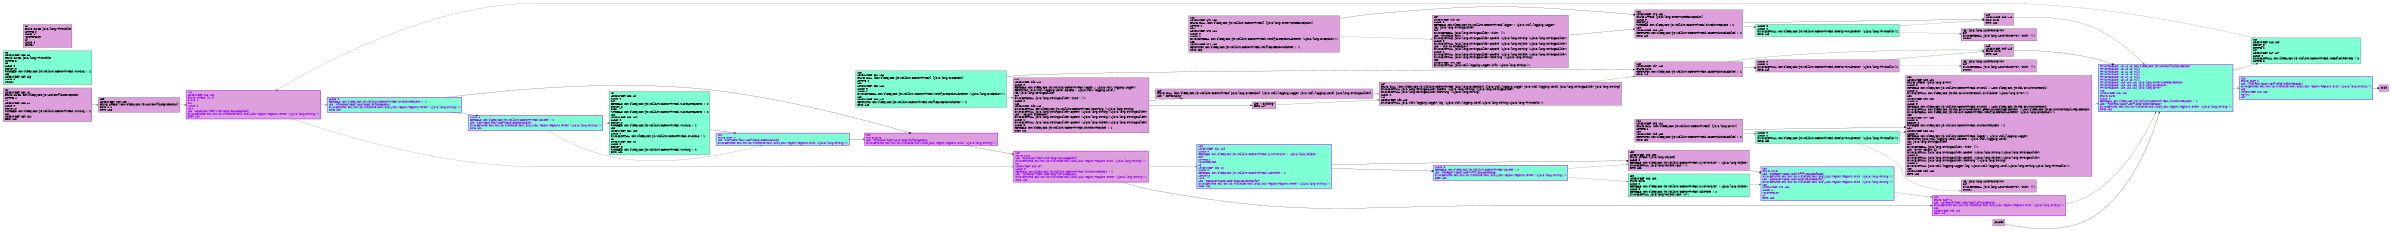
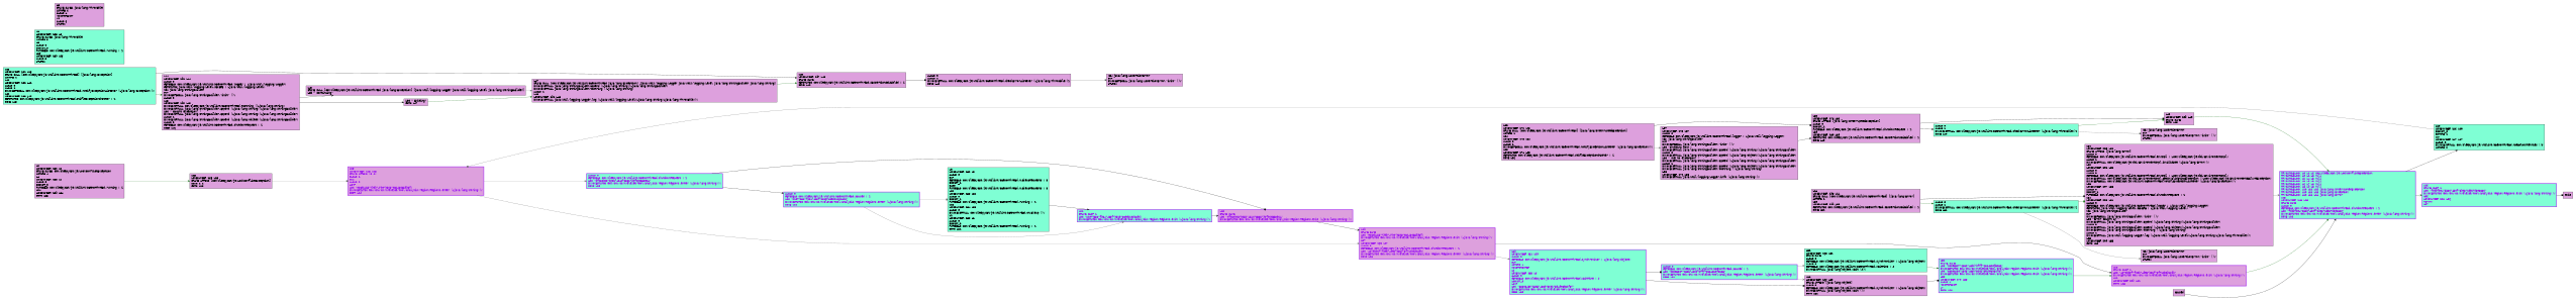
  digraph {
    fontname="DejaVu Sans Mono"
    rankdir=LR
    node [fillcolor=plum fontname="DejaVu Sans Mono" shape=record style=filled]
    edge [arrowhead=vee color=black fontname="DejaVu Sans Mono"]
    n1 [label="L2\lLINENUMBER 156 L2\lFRAME SAME1 com/sleepycat/je/LockConflictException\lASTORE 4\lL4\lLINENUMBER 158 L4\lALOAD 0\lICONST_0\lPUTFIELD com/sleepycat/je/utilint/DaemonThread.running : Z\lL24\lLINENUMBER 159 L24\lGOTO L25\l"]
    n2 [label="L25\lLINENUMBER 160 L25\lFRAME APPEND [com/sleepycat/je/LockConflictException]\lIINC 1 1\lGOTO L18\l"]
    n3 [color=purple fontcolor=purple label="L18\lLINENUMBER 148 L18\lFRAME APPEND [I J]\lILOAD 1\lI2L\lLLOAD 2\lLCMP\lLDC \"068d2425-79e9-47b0-b563-03143c3599af\"\lINVOKESTATIC edu/cmu/cs/mvelezce/tool/analysis/region/Regions.enter (Ljava/lang/String;)V\lIFGT L19\l" penwidth=3]
    n4 [color=purple fillcolor=aquamarine fontcolor=purple label="ALOAD 0\lGETFIELD com/sleepycat/je/utilint/DaemonThread.shutdownRequest : Z\lLDC \"dfbacbca-b652-454c-8382-96fb6c358ec4\"\lINVOKESTATIC edu/cmu/cs/mvelezce/tool/analysis/region/Regions.enter (Ljava/lang/String;)V\lIFNE L20\l" penwidth=3]
    n5 [color=purple fontcolor=purple label="L19\lFRAME SAME\lLDC \"068d2425-79e9-47b0-b563-03143c3599af\"\lINVOKESTATIC edu/cmu/cs/mvelezce/tool/analysis/region/Regions.exit (Ljava/lang/String;)V\lL27\lLINENUMBER 163 L27\lALOAD 0\lGETFIELD com/sleepycat/je/utilint/DaemonThread.shutdownRequest : Z\lLDC \"467ebb6f-fceb-49e2-b32f-af71cbe9169b\"\lINVOKESTATIC edu/cmu/cs/mvelezce/tool/analysis/region/Regions.enter (Ljava/lang/String;)V\lIFNE L28\l" penwidth=3]
    n6 [label="L12\lLINENUMBER 172 L12\lFRAME FULL [com/sleepycat/je/utilint/DaemonThread] [java/lang/InterruptedException]\lASTORE 1\lL34\lLINENUMBER 173 L34\lALOAD 0\lALOAD 1\lINVOKESPECIAL com/sleepycat/je/utilint/DaemonThread.notifyExceptionListener (Ljava/lang/Exception;)V\lL35\lLINENUMBER 174 L35\lGETSTATIC com/sleepycat/je/utilint/DaemonThread.stifleExceptionChatter : Z\lIFNE L36\l"]
    n7 [label="L36\lLINENUMBER 178 L36\lFRAME APPEND [java/lang/InterruptedException]\lALOAD 0\lICONST_1\lPUTFIELD com/sleepycat/je/utilint/DaemonThread.shutdownRequest : Z\lL39\lLINENUMBER 180 L39\lGETSTATIC com/sleepycat/je/utilint/DaemonThread.$assertionsDisabled : Z\lIFNE L40\l"]
    n8 [label="L37\lLINENUMBER 175 L37\lALOAD 0\lGETFIELD com/sleepycat/je/utilint/DaemonThread.logger : Ljava/util/logging/Logger;\lNEW java/lang/StringBuilder\lDUP\lINVOKESPECIAL java/lang/StringBuilder.\<init\> ()V\lLDC \"Shutting down \"\lINVOKEVIRTUAL java/lang/StringBuilder.append (Ljava/lang/String;)Ljava/lang/StringBuilder;\lALOAD 0\lINVOKEVIRTUAL java/lang/StringBuilder.append (Ljava/lang/Object;)Ljava/lang/StringBuilder;\lLDC \" due to exception: \"\lINVOKEVIRTUAL java/lang/StringBuilder.append (Ljava/lang/String;)Ljava/lang/StringBuilder;\lALOAD 1\lINVOKEVIRTUAL java/lang/StringBuilder.append (Ljava/lang/Object;)Ljava/lang/StringBuilder;\lINVOKEVIRTUAL java/lang/StringBuilder.toString ()Ljava/lang/String;\lL38\lLINENUMBER 176 L38\lINVOKEVIRTUAL java/util/logging/Logger.info (Ljava/lang/String;)V\l"]
    n9 [fillcolor=aquamarine label="ALOAD 0\lALOAD 1\lINVOKEVIRTUAL com/sleepycat/je/utilint/DaemonThread.checkErrorListener (Ljava/lang/Throwable;)Z\lIFNE L40\l"]
-   n10 [label="L40\lLINENUMBER 209 L40\lIINC SAME\lGOTO L15\l"]
+   n10 [label="L40\lLINENUMBER 209 L40\lFRAME SAME\lGOTO L15\l"]
    n11 [label="L46\lFRAME FULL [com/sleepycat/je/utilint/DaemonThread java/lang/Exception] [java/util/logging/Logger java/util/logging/Level java/lang/StringBuilder]\lLDC \" Continuing\"\l"]
    n12 [label="L47\lFRAME FULL [com/sleepycat/je/utilint/DaemonThread java/lang/Exception] [java/util/logging/Logger java/util/logging/Level java/lang/StringBuilder java/lang/String]\lINVOKEVIRTUAL java/lang/StringBuilder.append (Ljava/lang/String;)Ljava/lang/StringBuilder;\lINVOKEVIRTUAL java/lang/StringBuilder.toString ()Ljava/lang/String;\lALOAD 1\lL48\lLINENUMBER 191 L48\lINVOKEVIRTUAL java/util/logging/Logger.log (Ljava/util/logging/Level;Ljava/lang/String;Ljava/lang/Throwable;)V\l"]
    n13 [label="L43\lLINENUMBER 197 L43\lFRAME SAME\lGETSTATIC com/sleepycat/je/utilint/DaemonThread.$assertionsDisabled : Z\lIFNE L49\l"]
    n14 [label="NEW java/lang/AssertionError\lDUP\lINVOKESPECIAL java/lang/AssertionError.\<init\> ()V\lATHROW\l"]
    n15 [color=purple fillcolor=aquamarine fontcolor=purple label="TRYCATCHBLOCK L0 L1 L2 com/sleepycat/je/LockConflictException\lTRYCATCHBLOCK L0 L1 L3 null\lTRYCATCHBLOCK L2 L4 L3 null\lTRYCATCHBLOCK L3 L5 L3 null\lTRYCATCHBLOCK L6 L7 L8 null\lTRYCATCHBLOCK L8 L9 L8 null\lTRYCATCHBLOCK L10 L11 L12 java/lang/InterruptedException\lTRYCATCHBLOCK L10 L11 L13 java/lang/Exception\lTRYCATCHBLOCK L10 L11 L14 java/lang/Error\lL15\lLINENUMBER 143 L15\lFRAME SAME\lALOAD 0\lGETFIELD com/sleepycat/je/utilint/DaemonThread.shutdownRequest : Z\lLDC \"fdd9fb04-5a86-45cf-8903-1eb27d308886\"\lINVOKESTATIC edu/cmu/cs/mvelezce/tool/analysis/region/Regions.enter (Ljava/lang/String;)V\lIFNE L16\l" penwidth=3]
    n16 [color=purple fillcolor=aquamarine fontcolor=purple label="ALOAD 0\lGETFIELD com/sleepycat/je/utilint/DaemonThread.paused : Z\lLDC \"21077558-f934-43af-b51e-88ed21cd189d\"\lINVOKESTATIC edu/cmu/cs/mvelezce/tool/analysis/region/Regions.enter (Ljava/lang/String;)V\lIFNE L21\l" penwidth=3]
    n17 [color=purple fontcolor=purple label="L20\lFRAME SAME\lLDC \"dfbacbca-b652-454c-8382-96fb6c358ec4\"\lINVOKESTATIC edu/cmu/cs/mvelezce/tool/analysis/region/Regions.exit (Ljava/lang/String;)V\l" penwidth=3]
    n18 [color=purple fontcolor=purple label="L28\lFRAME CHOP 1\lLDC \"467ebb6f-fceb-49e2-b32f-af71cbe9169b\"\lINVOKESTATIC edu/cmu/cs/mvelezce/tool/analysis/region/Regions.exit (Ljava/lang/String;)V\lL11\lLINENUMBER 209 L11\lGOTO L15\l" penwidth=3]
    n19 [color=purple fillcolor=aquamarine fontcolor=purple label="L29\lLINENUMBER 164 L29\lALOAD 0\lGETFIELD com/sleepycat/je/utilint/DaemonThread.synchronizer : Ljava/lang/Object;\lDUP\lASTORE 4\lMONITORENTER\lL6\lLINENUMBER 165 L6\lALOAD 0\lGETFIELD com/sleepycat/je/utilint/DaemonThread.waitTime : J\lLCONST_0\lLCMP\lLDC \"88ac84ac-15c5-488b-a6c2-5e4908b31f87\"\lINVOKESTATIC edu/cmu/cs/mvelezce/tool/analysis/region/Regions.enter (Ljava/lang/String;)V\lIFEQ L30\l" penwidth=3]
    n20 [label="LDC \" Exiting\"\lGOTO L47\l"]
    n21 [label="L30\lLINENUMBER 166 L30\lFRAME APPEND [java/lang/Object]\lALOAD 0\lGETFIELD com/sleepycat/je/utilint/DaemonThread.synchronizer : Ljava/lang/Object;\lINVOKEVIRTUAL java/lang/Object.wait ()V\lGOTO L32\l"]
    n22 [color=purple fillcolor=aquamarine fontcolor=purple label="L32\lFRAME SAME\lLDC \"bcdea5c7-c8a2-48dd-bfff-6a84a20f52a3\"\lINVOKESTATIC edu/cmu/cs/mvelezce/tool/analysis/region/Regions.exit (Ljava/lang/String;)V\lLDC \"88ac84ac-15c5-488b-a6c2-5e4908b31f87\"\lINVOKESTATIC edu/cmu/cs/mvelezce/tool/analysis/region/Regions.exit (Ljava/lang/String;)V\lL33\lLINENUMBER 170 L33\lALOAD 4\lMONITOREXIT\lL7\lGOTO L28\l" penwidth=3]
    n23 [label="ALOAD 0\lALOAD 1\lINVOKEVIRTUAL com/sleepycat/je/utilint/DaemonThread.checkErrorListener (Ljava/lang/Throwable;)Z\lIFNE L49\l"]
-   n24 [label="L49\lLINENUMBER 209 L49\lFRAME SAME\lGOTO L15\l"]
    n25 [label="NEW java/lang/AssertionError\lDUP\lINVOKESPECIAL java/lang/AssertionError.\<init\> ()V\lATHROW\l"]
    n26 [fillcolor=aquamarine label="L31\lLINENUMBER 168 L31\lFRAME SAME\lALOAD 0\lGETFIELD com/sleepycat/je/utilint/DaemonThread.synchronizer : Ljava/lang/Object;\lALOAD 0\lGETFIELD com/sleepycat/je/utilint/DaemonThread.waitTime : J\lINVOKEVIRTUAL java/lang/Object.wait (J)V\l"]
    n27 [color=purple fillcolor=aquamarine fontcolor=purple label="ALOAD 0\lGETFIELD com/sleepycat/je/utilint/DaemonThread.paused : Z\lLDC \"bcdea5c7-c8a2-48dd-bfff-6a84a20f52a3\"\lINVOKESTATIC edu/cmu/cs/mvelezce/tool/analysis/region/Regions.enter (Ljava/lang/String;)V\lIFEQ L31\l" penwidth=3]
    n28 [fillcolor=aquamarine label="L0\lLINENUMBER 152 L0\lALOAD 0\lDUP\lGETFIELD com/sleepycat/je/utilint/DaemonThread.nWakeupRequests : I\lICONST_1\lIADD\lPUTFIELD com/sleepycat/je/utilint/DaemonThread.nWakeupRequests : I\lL22\lLINENUMBER 153 L22\lALOAD 0\lICONST_1\lPUTFIELD com/sleepycat/je/utilint/DaemonThread.running : Z\lL23\lLINENUMBER 154 L23\lALOAD 0\lINVOKEVIRTUAL com/sleepycat/je/utilint/DaemonThread.onWakeup ()V\lL1\lLINENUMBER 158 L1\lALOAD 0\lICONST_0\lPUTFIELD com/sleepycat/je/utilint/DaemonThread.running : Z\lGOTO L21\l"]
    n29 [color=purple fillcolor=aquamarine fontcolor=purple label="L21\lFRAME CHOP 1\lLDC \"21077558-f934-43af-b51e-88ed21cd189d\"\lINVOKESTATIC edu/cmu/cs/mvelezce/tool/analysis/region/Regions.exit (Ljava/lang/String;)V\l" penwidth=3]
    n30 [color=purple fillcolor=aquamarine fontcolor=purple label="L16\lFRAME CHOP 1\lLDC \"fdd9fb04-5a86-45cf-8903-1eb27d308886\"\lINVOKESTATIC edu/cmu/cs/mvelezce/tool/analysis/region/Regions.exit (Ljava/lang/String;)V\lL56\lLINENUMBER 211 L56\lRETURN\lL57\l" penwidth=3]
    exit
    n32 [fillcolor=aquamarine label="L10\lLINENUMBER 146 L10\lICONST_0\lISTORE 1\lL17\lLINENUMBER 147 L17\lALOAD 0\lINVOKEVIRTUAL com/sleepycat/je/utilint/DaemonThread.nDeadlockRetries ()J\lLSTORE 2\l"]
    n33 [label="NEW java/lang/AssertionError\lDUP\lINVOKESPECIAL java/lang/AssertionError.\<init\> ()V\lATHROW\l"]
    n34 [fillcolor=aquamarine label="L3\lLINENUMBER 158 L3\lFRAME SAME1 java/lang/Throwable\lASTORE 5\lL5\lALOAD 0\lICONST_0\lPUTFIELD com/sleepycat/je/utilint/DaemonThread.running : Z\lL26\lLINENUMBER 159 L26\lALOAD 5\lATHROW\l"]
    n35 [label="L44\lLINENUMBER 191 L44\lALOAD 0\lGETFIELD com/sleepycat/je/utilint/DaemonThread.logger : Ljava/util/logging/Logger;\lGETSTATIC java/util/logging/Level.SEVERE : Ljava/util/logging/Level;\lNEW java/lang/StringBuilder\lDUP\lINVOKESPECIAL java/lang/StringBuilder.\<init\> ()V\lALOAD 0\lL45\lLINENUMBER 192 L45\lINVOKEVIRTUAL com/sleepycat/je/utilint/DaemonThread.toString ()Ljava/lang/String;\lINVOKEVIRTUAL java/lang/StringBuilder.append (Ljava/lang/String;)Ljava/lang/StringBuilder;\lLDC \" caught exception, \"\lINVOKEVIRTUAL java/lang/StringBuilder.append (Ljava/lang/String;)Ljava/lang/StringBuilder;\lALOAD 1\lINVOKEVIRTUAL java/lang/StringBuilder.append (Ljava/lang/Object;)Ljava/lang/StringBuilder;\lALOAD 0\lGETFIELD com/sleepycat/je/utilint/DaemonThread.shutdownRequest : Z\lIFEQ L46\l"]
    n36 [label="L14\lLINENUMBER 198 L14\lFRAME FULL [com/sleepycat/je/utilint/DaemonThread] [java/lang/Error]\lASTORE 1\lL50\lLINENUMBER 199 L50\lGETSTATIC com/sleepycat/je/utilint/DaemonThread.$assertionsDisabled : Z\lIFNE L51\l"]
    n37 [fillcolor=aquamarine label="ALOAD 0\lALOAD 1\lINVOKEVIRTUAL com/sleepycat/je/utilint/DaemonThread.checkErrorListener (Ljava/lang/Throwable;)Z\lIFNE L51\l"]
    n38 [label="L51\lLINENUMBER 200 L51\lFRAME APPEND [java/lang/Error]\lALOAD 0\lGETFIELD com/sleepycat/je/utilint/DaemonThread.envImpl : Lcom/sleepycat/je/dbi/EnvironmentImpl;\lALOAD 1\lINVOKEVIRTUAL com/sleepycat/je/dbi/EnvironmentImpl.invalidate (Ljava/lang/Error;)V\lL52\lLINENUMBER 201 L52\lALOAD 0\lALOAD 0\lGETFIELD com/sleepycat/je/utilint/DaemonThread.envImpl : Lcom/sleepycat/je/dbi/EnvironmentImpl;\lINVOKEVIRTUAL com/sleepycat/je/dbi/EnvironmentImpl.getInvalidatingException ()Lcom/sleepycat/je/EnvironmentFailureException;\lINVOKESPECIAL com/sleepycat/je/utilint/DaemonThread.notifyExceptionListener (Ljava/lang/Exception;)V\lL53\lLINENUMBER 207 L53\lALOAD 0\lICONST_1\lPUTFIELD com/sleepycat/je/utilint/DaemonThread.shutdownRequest : Z\lL54\lLINENUMBER 208 L54\lALOAD 0\lGETFIELD com/sleepycat/je/utilint/DaemonThread.logger : Ljava/util/logging/Logger;\lGETSTATIC java/util/logging/Level.SEVERE : Ljava/util/logging/Level;\lNEW java/lang/StringBuilder\lDUP\lINVOKESPECIAL java/lang/StringBuilder.\<init\> ()V\lLDC \"Error caught in \"\lINVOKEVIRTUAL java/lang/StringBuilder.append (Ljava/lang/String;)Ljava/lang/StringBuilder;\lALOAD 0\lINVOKEVIRTUAL java/lang/StringBuilder.append (Ljava/lang/Object;)Ljava/lang/StringBuilder;\lINVOKEVIRTUAL java/lang/StringBuilder.toString ()Ljava/lang/String;\lALOAD 1\lINVOKEVIRTUAL java/util/logging/Logger.log (Ljava/util/logging/Level;Ljava/lang/String;Ljava/lang/Throwable;)V\lL55\lLINENUMBER 209 L55\lGOTO L15\l"]
    n39 [fillcolor=aquamarine label="L13\lLINENUMBER 181 L13\lFRAME FULL [com/sleepycat/je/utilint/DaemonThread] [java/lang/Exception]\lASTORE 1\lL41\lLINENUMBER 182 L41\lALOAD 0\lALOAD 1\lINVOKESPECIAL com/sleepycat/je/utilint/DaemonThread.notifyExceptionListener (Ljava/lang/Exception;)V\lL42\lLINENUMBER 183 L42\lGETSTATIC com/sleepycat/je/utilint/DaemonThread.stifleExceptionChatter : Z\lIFNE L43\l"]
    n40 [label="L8\lFRAME SAME1 java/lang/Throwable\lASTORE 6\lALOAD 4\lMONITOREXIT\lL9\lALOAD 6\lATHROW\l"]
    n41 [label=paused]
    n1 -> n2 [color=darkgreen]
    n2 -> n3 [arrowhead=box color=gray40]
    n3 -> n4 [arrowhead=normal color=gray40]
    n3 -> n5 [color=gray40]
    n4 -> n16
    n4 -> n17 [arrowhead=box]
    n5 -> n18 [arrowhead=normal]
    n5 -> n19 [arrowhead=normal color=gray40]
    n6 -> n7 [arrowhead=box]
    n6 -> n8 [color=gray40]
    n7 -> n9
    n7 -> n10 [arrowhead=box]
    n8 -> n7
    n9 -> n10 [arrowhead=box color=darkgreen]
    n9 -> n14 [arrowhead=box color=gray40]
    n10 -> n15 [color=darkgreen]
    n11 -> n12 [arrowhead=normal color=gray40]
    n12 -> n13 [arrowhead=normal color=darkgreen]
    n13 -> n23 [arrowhead=box]
-   n13 -> n24 [color=darkgreen]
    n15 -> n30 [color=darkgreen]
    n15 -> n32
    n16 -> n28 [arrowhead=box color=gray40]
    n16 -> n29 [color=gray40]
    n17 -> n5
    n18 -> n15 [arrowhead=normal color=darkgreen]
    n19 -> n21 [arrowhead=box]
    n19 -> n27 [arrowhead=box]
    n20 -> n12 [color=darkgreen]
    n21 -> n22 [arrowhead=box]
    n22 -> n18 [arrowhead=normal color=darkgreen]
-   n23 -> n24 [arrowhead=box color=darkgreen]
    n23 -> n25 [arrowhead=box color=gray40]
-   n24 -> n15 [arrowhead=box]
    n26 -> n22 [arrowhead=normal color=darkgreen]
    n27 -> n21 [color=gray40]
    n27 -> n26 [color=gray40]
    n28 -> n29 [arrowhead=normal]
    n29 -> n17
    n30 -> exit [arrowhead=box]
    n32 -> n3 [arrowhead=box color=gray40]
    n35 -> n11
    n35 -> n20 [arrowhead=normal]
    n36 -> n37 [arrowhead=normal color=darkgreen]
    n36 -> n38 [arrowhead=box]
    n37 -> n33 [color=gray40]
    n37 -> n38 [arrowhead=box color=darkgreen]
    n38 -> n15 [color=gray40]
    n39 -> n13 [arrowhead=normal]
    n39 -> n35 [color=darkgreen]
    n41 -> n15
  }
